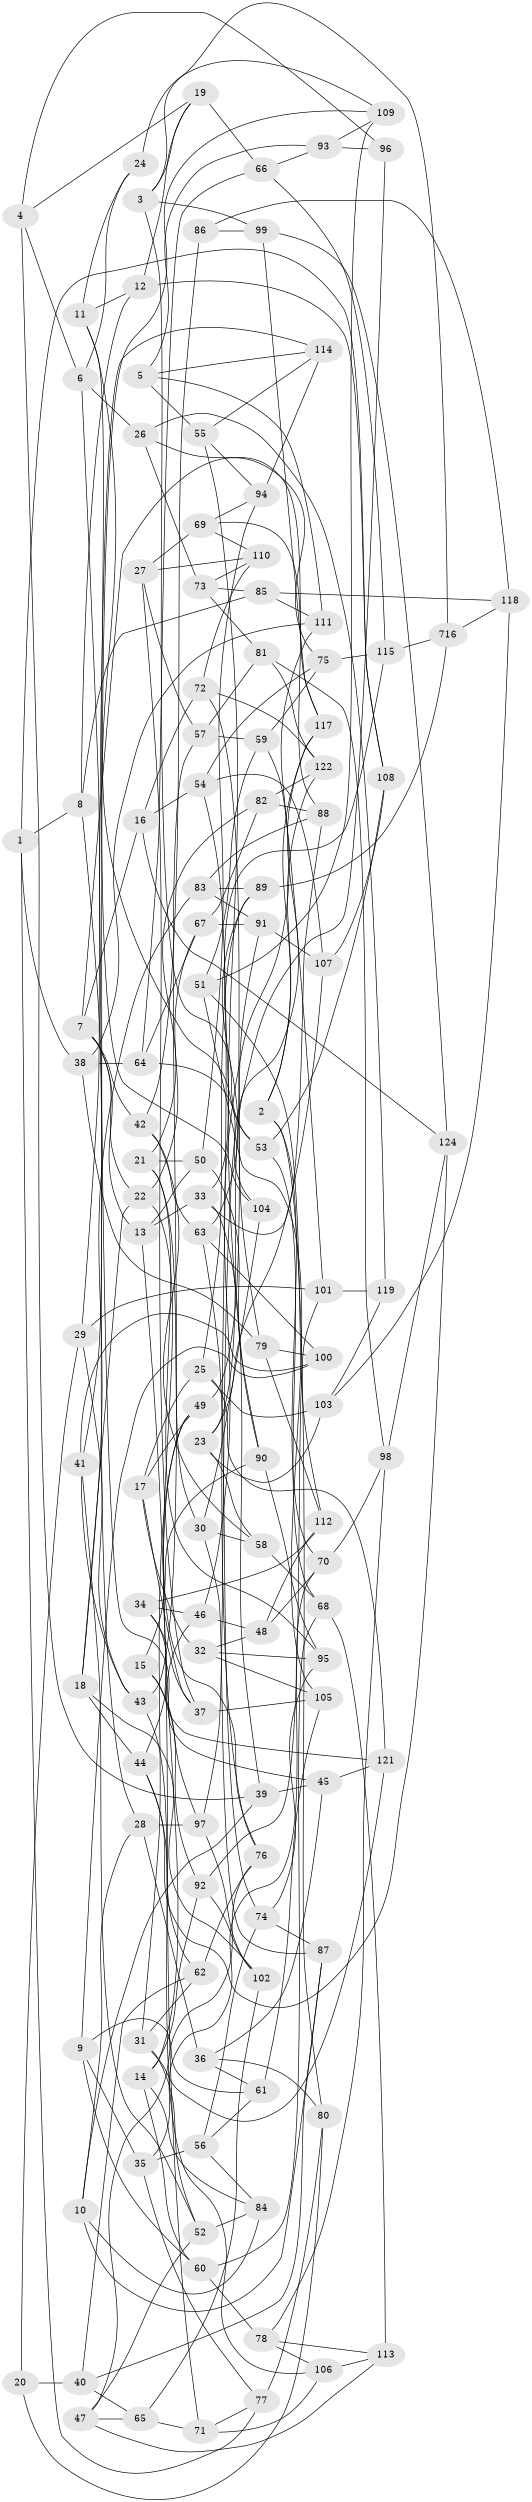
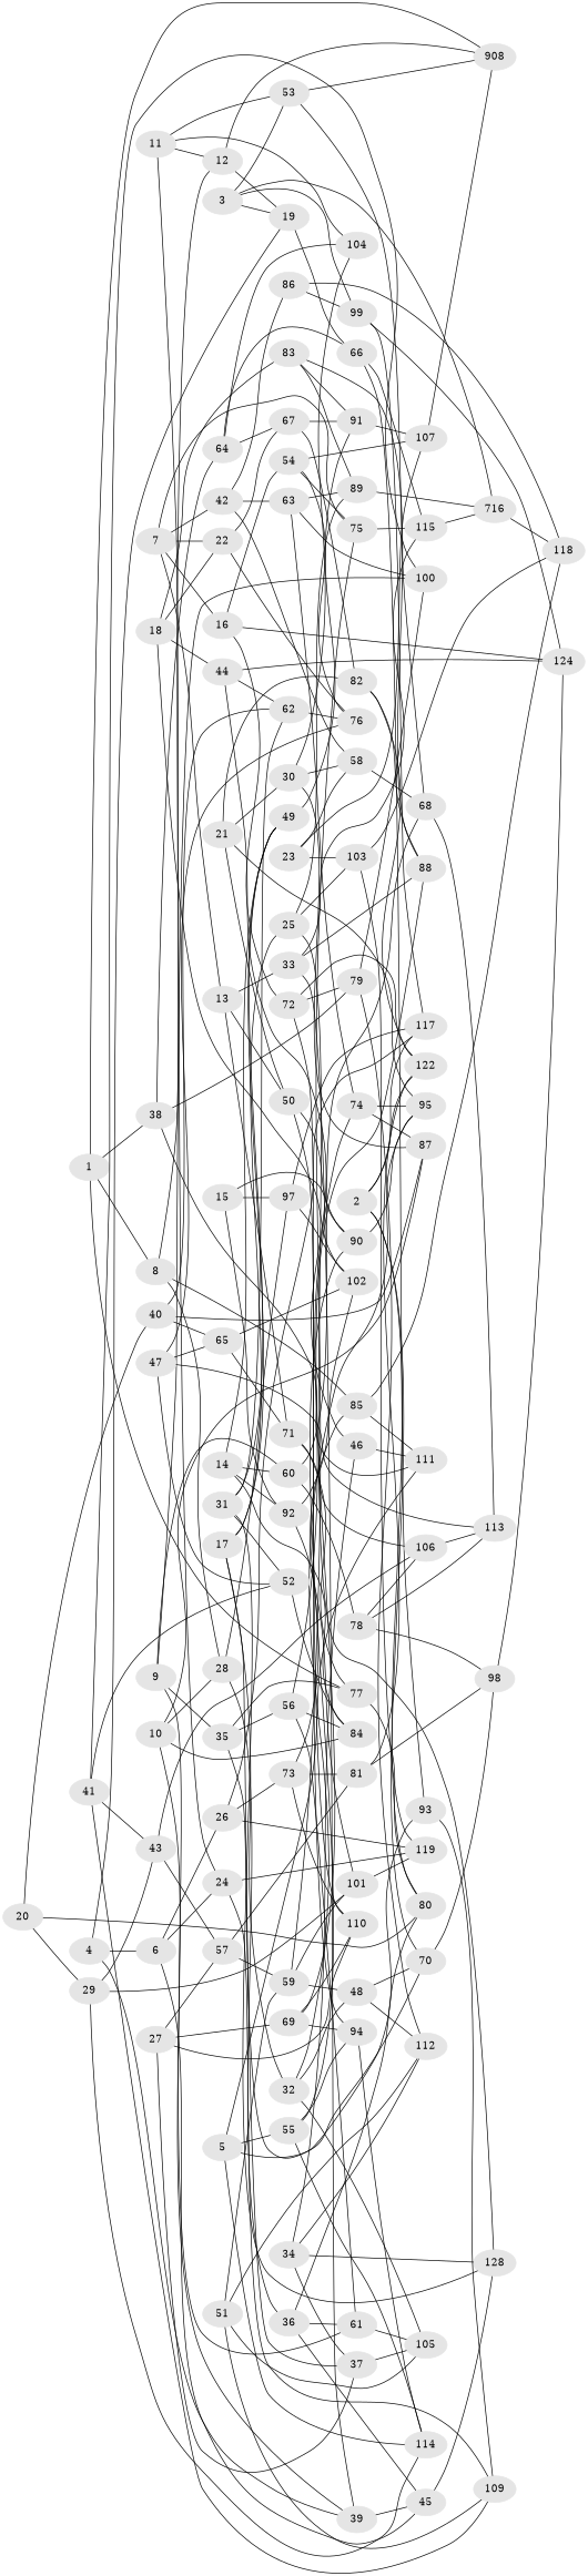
  graph {
    rankdir=LR
    node [color=gray90 style=filled]
    1
    8
    38
    77
-   108
+   108 [label=908]
    12
    28
    85
    111
    64
    79
    80
    2
    70
    117
    122
    98
    3
    19
    53
    99
    n22 [label=716]
    66
    68
    n25 [label=124]
    118
    4
    6
    39
-   96
    24
    26
    45
    5
    55
    93
    114
    90
    94
    109
    119
    73
-   121
+   121 [label=128]
    7
    13
    16
    22
    42
    75
    33
    50
    71
    54
    72
    67
    76
    86
    58
    63
    97
    36
    9
    35
    60
    61
    100
    56
    78
    105
    10
    84
    87
    11
    104
    88
    115
    106
    14
    49
    92
    91
    102
    101
    15
    95
    107
    110
    17
    25
    32
    37
    103
    89
    48
    18
    44
    83
    62
    46
    20
    29
    40
    43
    65
    21
    30
    82
    23
    81
    27
    57
    69
    59
    31
    52
    112
    34
    74
    41
    113
    47
    51
    1 -- 8
    1 -- 38
    1 -- 77
    1 -- 108
    8 -- 12
    8 -- 28
    8 -- 85
    38 -- 111
    38 -- 64
    38 -- 79
    77 -- 80
    12 -- 108
    12 -- 19
    28 -- 97
    28 -- 36
    85 -- 111
    85 -- 118
    64 -- 66
    64 -- 67
    64 -- 104
    79 -- 100
    79 -- 112
    2 -- 80
    2 -- 70
    2 -- 117
    2 -- 122
    70 -- 98
    98 -- n25
    3 -- 19
    3 -- 53
    3 -- 99
    3 -- n22
    19 -- 66
    53 -- 108
    53 -- 68
    99 -- 117
    99 -- n25
    n22 -- 118
    66 -- 93
    66 -- 115
    68 -- 113
    4 -- 19
    4 -- 6
    4 -- 39
-   4 -- 96
    6 -- 24
    6 -- 26
    6 -- 45
    39 -- 45
    24 -- 109
+   24 -- 119
    26 -- 117
    26 -- 119
    26 -- 73
    45 -- 121
    5 -- 111
    5 -- 55
    5 -- 93
    5 -- 114
    55 -- 114
    55 -- 90
    55 -- 94
-   93 -- 96
    93 -- 109
    90 -- 95
    94 -- 114
    73 -- 85
    73 -- 110
    73 -- 81
    7 -- 13
    7 -- 16
    7 -- 22
    7 -- 42
    7 -- 75
    13 -- 33
    13 -- 50
    13 -- 71
    16 -- n25
    16 -- 54
    16 -- 72
    22 -- 67
    22 -- 76
    42 -- 86
    42 -- 58
    42 -- 63
    75 -- 115
    33 -- 39
    33 -- 88
    33 -- 115
    50 -- 90
    50 -- 94
    71 -- 77
    71 -- 106
    54 -- 75
    54 -- 76
    54 -- 107
    72 -- 79
    72 -- 122
    72 -- 110
    67 -- 91
    67 -- 82
    86 -- 99
    86 -- 118
    58 -- 68
    63 -- 100
    63 -- 89
    63 -- 74
    97 -- 117
    97 -- 102
    36 -- 80
    36 -- 45
    36 -- 61
    9 -- 35
    9 -- 60
    9 -- 61
    9 -- 100
    35 -- 77
    35 -- 70
    35 -- 56
    60 -- 68
    60 -- 78
    61 -- 105
    56 -- 61
    56 -- 84
    56 -- 74
    78 -- 98
    78 -- 106
    78 -- 113
    10 -- 28
    10 -- 39
    10 -- 84
    10 -- 87
    11 -- 12
    11 -- 53
    11 -- 24
    11 -- 104
    115 -- n22
    106 -- 113
    14 -- 60
    14 -- 84
    14 -- 49
    14 -- 92
    49 -- 91
    92 -- 102
    92 -- 101
    91 -- 107
    101 -- 119
    15 -- 90
    15 -- 97
    15 -- 92
    107 -- 108
    17 -- 49
    17 -- 25
    17 -- 32
    17 -- 37
    25 -- 121
    25 -- 103
    25 -- 89
    32 -- 105
    32 -- 95
    32 -- 48
    37 -- 105
    103 -- 118
    103 -- 119
    89 -- n22
    48 -- 70
    48 -- 112
    18 -- 22
    18 -- 102
    18 -- 44
    18 -- 83
    44 -- n25
    44 -- 62
    44 -- 46
    83 -- 88
    83 -- 91
    83 -- 89
    62 -- 76
    46 -- 111
-   46 -- 48
+   59 -- 48
    20 -- 80
    20 -- 29
    20 -- 40
    29 -- 114
    29 -- 101
    29 -- 43
    40 -- 87
    40 -- 62
    40 -- 65
    43 -- 106
    43 -- 57
    65 -- 71
    65 -- 102
    21 -- 50
    21 -- 95
    21 -- 30
    21 -- 82
    30 -- 58
    30 -- 87
    30 -- 104
    82 -- 122
    82 -- 88
-   23 -- 96
    23 -- 58
    23 -- 107
    23 -- 103
    81 -- 122
    81 -- 98
    27 -- 110
    27 -- 37
    27 -- 57
    27 -- 69
    57 -- 81
    57 -- 59
    69 -- 94
    69 -- 88
    69 -- 110
    59 -- 75
    59 -- 101
    31 -- 121
    31 -- 49
    31 -- 62
    31 -- 52
    52 -- 84
    34 -- 121
    34 -- 37
    34 -- 46
    34 -- 112
    74 -- 87
    74 -- 95
    41 -- 109
    41 -- 100
    41 -- 43
    41 -- 52
    47 -- 76
    47 -- 65
    47 -- 52
    47 -- 113
    51 -- 109
    51 -- 105
    51 -- 59
    51 -- 112
  }
